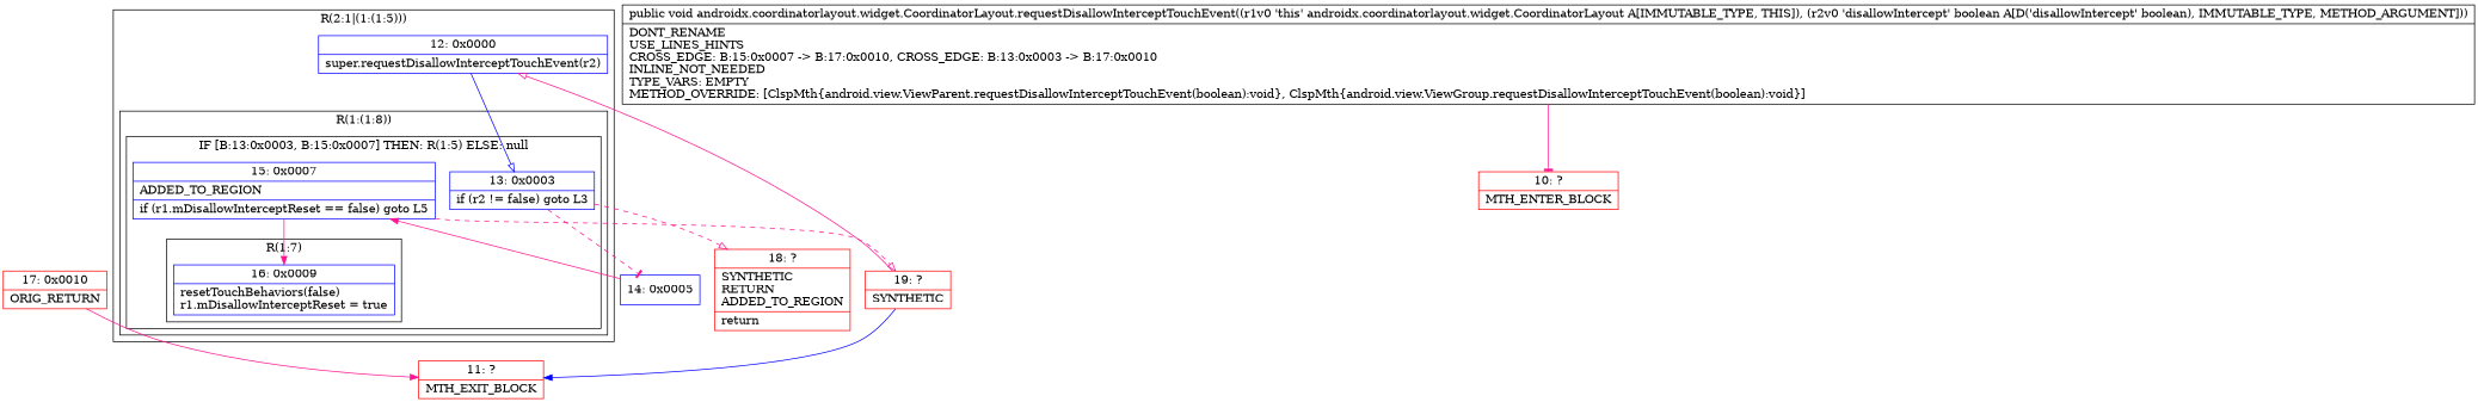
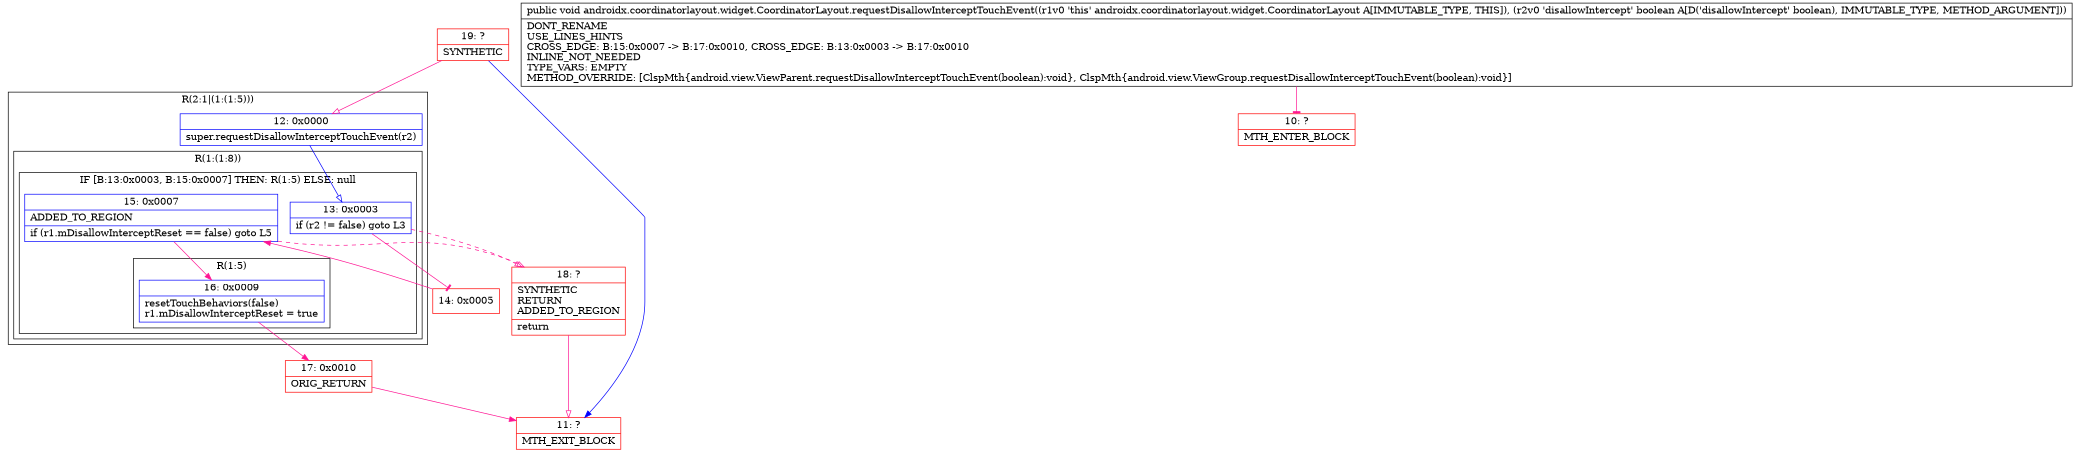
  digraph {
    node [color=red shape=record]
    edge [arrowhead=normal color=deeppink]
    n1 [color=blue label="{16\:\ 0x0009|resetTouchBehaviors(false)\lr1.mDisallowInterceptReset = true\l}"]
    n2 [color=blue label="{13\:\ 0x0003|if (r2 != false) goto L3\l}"]
    n3 [color=blue label="{15\:\ 0x0007|ADDED_TO_REGION\l|if (r1.mDisallowInterceptReset == false) goto L5\l}"]
    n4 [color=blue label="{12\:\ 0x0000|super.requestDisallowInterceptTouchEvent(r2)\l}"]
    n5 [label="{17\:\ 0x0010|ORIG_RETURN\l}"]
-   n6 [color=blue label="{14\:\ 0x0005}"]
+   n6 [label="{14\:\ 0x0005}"]
    n7 [label="{18\:\ ?|SYNTHETIC\lRETURN\lADDED_TO_REGION\l|return\l}"]
    n8 [label="{19\:\ ?|SYNTHETIC\l}"]
    n9 [label="{11\:\ ?|MTH_EXIT_BLOCK\l}"]
    n10 [label="{10\:\ ?|MTH_ENTER_BLOCK\l}"]
    n11 [label="{public void androidx.coordinatorlayout.widget.CoordinatorLayout.requestDisallowInterceptTouchEvent((r1v0 'this' androidx.coordinatorlayout.widget.CoordinatorLayout A[IMMUTABLE_TYPE, THIS]), (r2v0 'disallowIntercept' boolean A[D('disallowIntercept' boolean), IMMUTABLE_TYPE, METHOD_ARGUMENT]))  | DONT_RENAME\lUSE_LINES_HINTS\lCROSS_EDGE: B:15:0x0007 \-\> B:17:0x0010, CROSS_EDGE: B:13:0x0003 \-\> B:17:0x0010\lINLINE_NOT_NEEDED\lTYPE_VARS: EMPTY\lMETHOD_OVERRIDE: [ClspMth\{android.view.ViewParent.requestDisallowInterceptTouchEvent(boolean):void\}, ClspMth\{android.view.ViewGroup.requestDisallowInterceptTouchEvent(boolean):void\}]\l}" color=""]
    subgraph cluster_1 {
      label="R(2:1|(1:(1:5)))"
      n4
      subgraph cluster_2 {
        label="R(1:(1:8))"
        subgraph cluster_3 {
          label="IF [B:13:0x0003, B:15:0x0007] THEN: R(1:5) ELSE: null"
          n2
          n3
          subgraph cluster_4 {
-           label="R(1:7)"
+           label="R(1:5)"
            n1
          }
        }
      }
    }
-   n2 -> n6 [arrowhead=tee style=dashed]
+   n1 -> n5
+   n2 -> n6 [arrowhead=tee]
    n2 -> n7 [arrowhead=onormal style=dashed]
    n3 -> n1
-   n3 -> n8 [arrowhead=onormal style=dashed]
+   n3 -> n7 [arrowhead=onormal style=dashed]
    n4 -> n2 [arrowhead=onormal color=blue]
    n5 -> n9
    n6 -> n3
+   n7 -> n9 [arrowhead=onormal]
    n8 -> n4 [arrowhead=onormal]
    n8 -> n9 [color=blue]
    n11 -> n10 [arrowhead=tee]
  }
